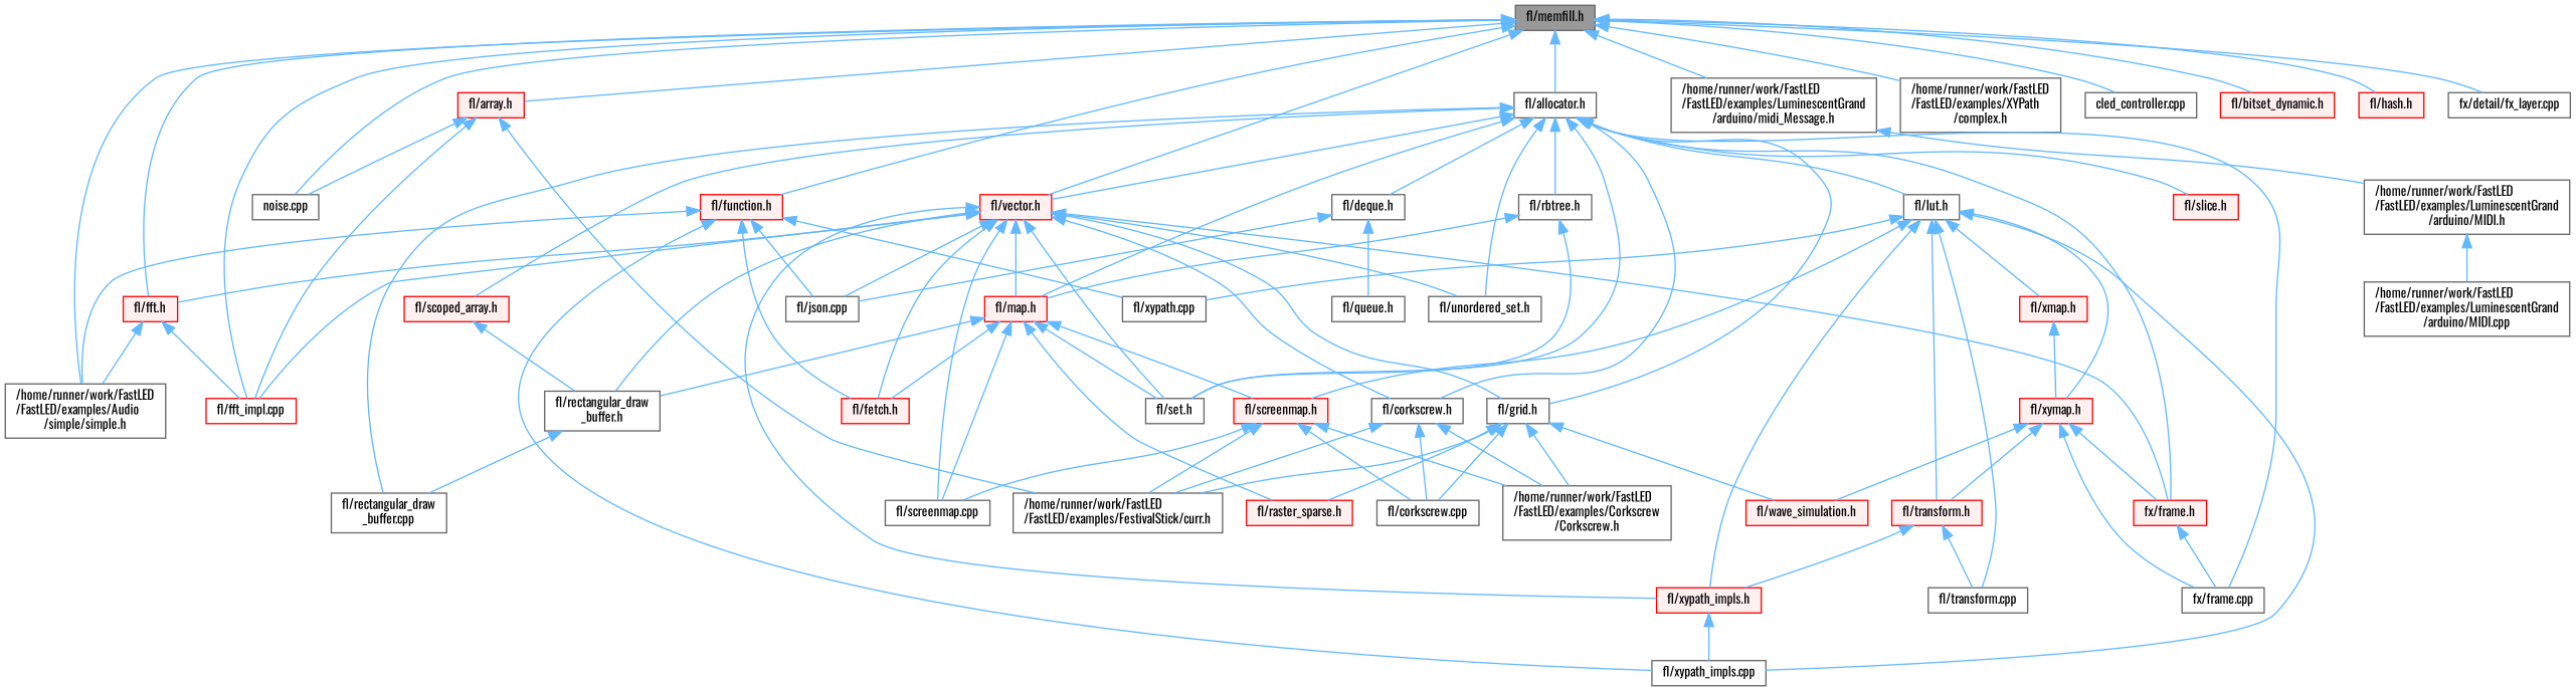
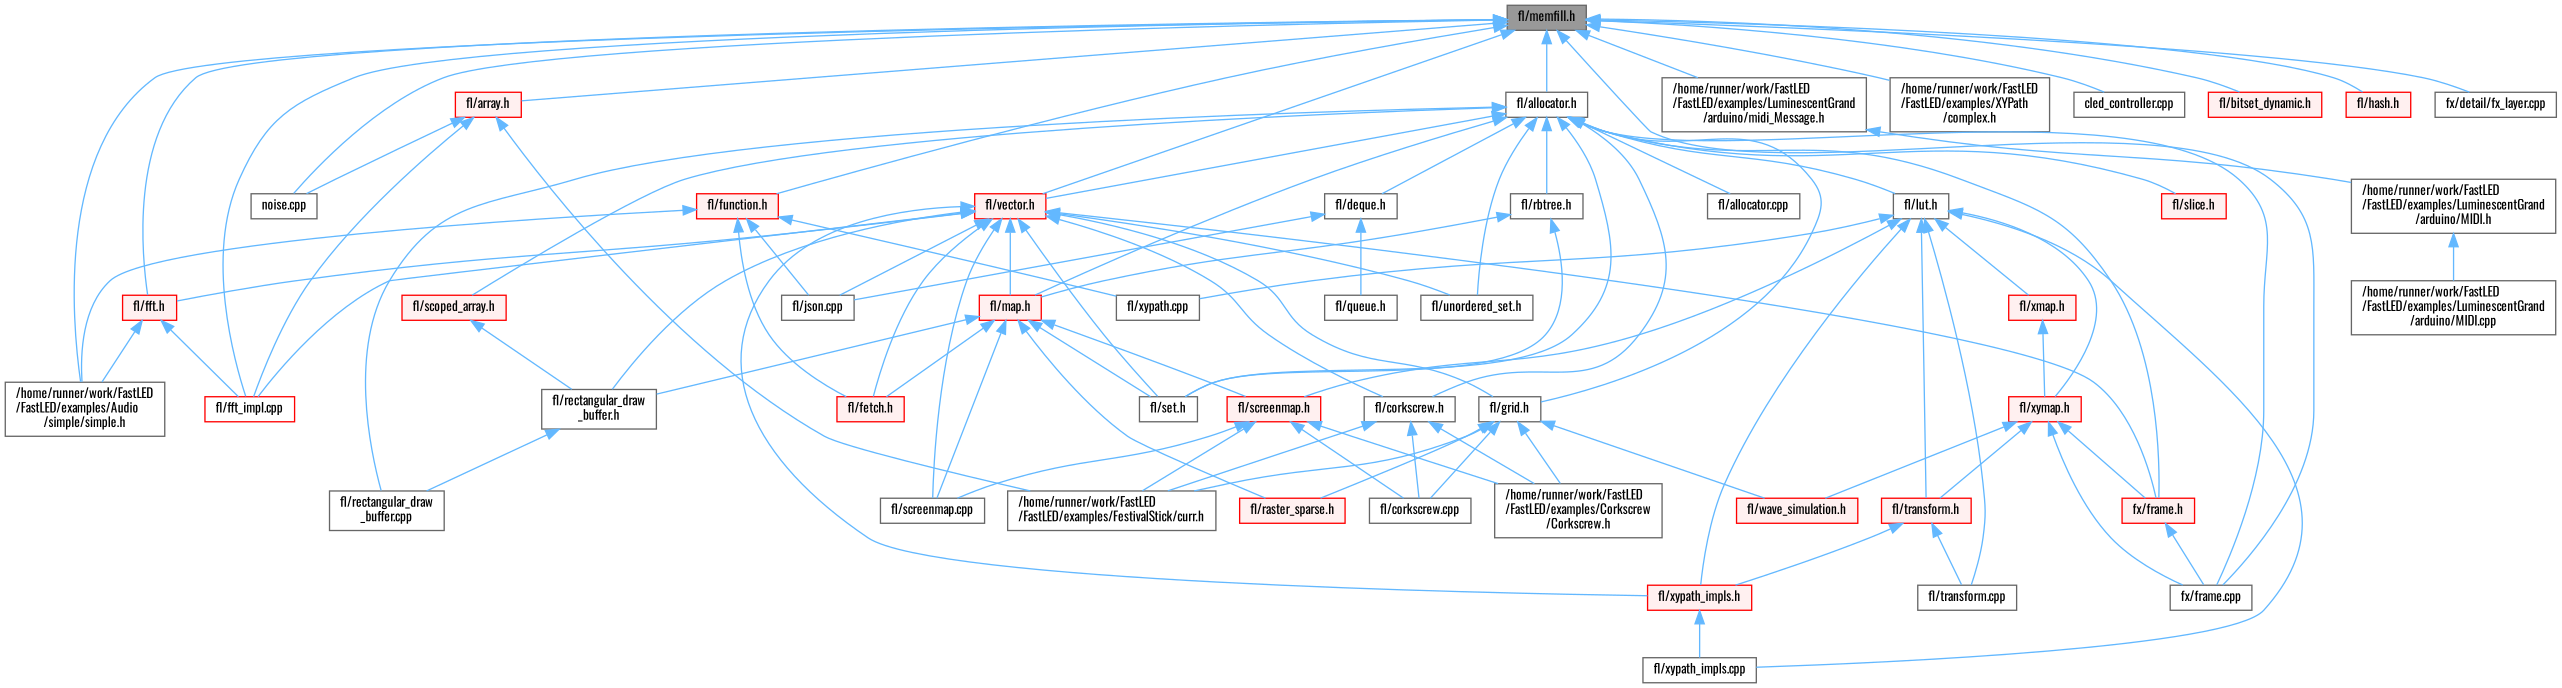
  digraph {
    fontname=Oswald
    node [color=grey40 fillcolor=white fontname=Oswald fontsize=10 shape=box style=filled]
    edge [color=steelblue1 dir=back fontname=Oswald fontsize=10 labelfontname=Helvetica labelfontsize=10 style=solid]
    n1 [color=gray40 fillcolor=grey60 fontcolor=black height=0.2 label="fl/memfill.h" width=0.4]
    n2 [height=0.2 label="/home/runner/work/FastLED\l/FastLED/examples/Audio\l/simple/simple.h" width=0.4]
    n3 [height=0.2 label="/home/runner/work/FastLED\l/FastLED/examples/LuminescentGrand\l/arduino/midi_Message.h" width=0.4]
    n4 [height=0.2 label="/home/runner/work/FastLED\l/FastLED/examples/XYPath\l/complex.h" width=0.4]
    n5 [height=0.2 label="cled_controller.cpp" width=0.4]
    n6 [height=0.2 label="fl/allocator.h" width=0.4]
    n7 [height=0.2 label="fx/frame.cpp" width=0.4]
    n8 [color=red fillcolor="#FFF0F0" height=0.2 label="fl/vector.h" width=0.4]
    n9 [color=red fillcolor="#FFF0F0" height=0.2 label="fl/fft.h" width=0.4]
    n10 [color=red height=0.2 label="fl/fft_impl.cpp" width=0.4]
    n11 [color=red fillcolor="#FFF0F0" height=0.2 label="fl/array.h" width=0.4]
    n12 [height=0.2 label="noise.cpp" width=0.4]
    n13 [color=red fillcolor="#FFF0F0" height=0.2 label="fl/bitset_dynamic.h" width=0.4]
    n14 [color=red fillcolor="#FFF0F0" height=0.2 label="fl/function.h" width=0.4]
    n15 [color=red fillcolor="#FFF0F0" height=0.2 label="fl/hash.h" width=0.4]
    n16 [height=0.2 label="fx/detail/fx_layer.cpp" width=0.4]
    n17 [height=0.2 label="/home/runner/work/FastLED\l/FastLED/examples/LuminescentGrand\l/arduino/MIDI.h" width=0.4]
+   n18 [height=0.2 label="fl/allocator.cpp" width=0.4]
    n19 [height=0.2 label="fl/corkscrew.h" width=0.4]
    n20 [height=0.2 label="fl/deque.h" width=0.4]
    n21 [height=0.2 label="fl/grid.h" width=0.4]
    n22 [height=0.2 label="fl/lut.h" width=0.4]
    n23 [color=red fillcolor="#FFF0F0" height=0.2 label="fx/frame.h" width=0.4]
    n24 [color=red fillcolor="#FFF0F0" height=0.2 label="fl/map.h" width=0.4]
    n25 [height=0.2 label="fl/rectangular_draw\l_buffer.cpp" width=0.4]
    n26 [height=0.2 label="fl/set.h" width=0.4]
    n27 [height=0.2 label="fl/rbtree.h" width=0.4]
    n28 [color=red fillcolor="#FFF0F0" height=0.2 label="fl/scoped_array.h" width=0.4]
    n29 [color=red fillcolor="#FFF0F0" height=0.2 label="fl/slice.h" width=0.4]
    n30 [height=0.2 label="fl/unordered_set.h" width=0.4]
    n31 [height=0.2 label="fl/json.cpp" width=0.4]
    n32 [color=red fillcolor="#FFF0F0" height=0.2 label="fl/xypath_impls.h" width=0.4]
    n33 [height=0.2 label="fl/screenmap.cpp" width=0.4]
    n34 [color=red fillcolor="#FFF0F0" height=0.2 label="fl/fetch.h" width=0.4]
    n35 [height=0.2 label="fl/rectangular_draw\l_buffer.h" width=0.4]
    n36 [height=0.2 label="/home/runner/work/FastLED\l/FastLED/examples/FestivalStick/curr.h" width=0.4]
    n37 [height=0.2 label="fl/xypath_impls.cpp" width=0.4]
    n38 [height=0.2 label="fl/xypath.cpp" width=0.4]
    n39 [height=0.2 label="/home/runner/work/FastLED\l/FastLED/examples/LuminescentGrand\l/arduino/MIDI.cpp" width=0.4]
    n40 [height=0.2 label="/home/runner/work/FastLED\l/FastLED/examples/Corkscrew\l/Corkscrew.h" width=0.4]
    n41 [height=0.2 label="fl/corkscrew.cpp" width=0.4]
    n42 [height=0.2 label="fl/queue.h" width=0.4]
    n43 [color=red fillcolor="#FFF0F0" height=0.2 label="fl/raster_sparse.h" width=0.4]
    n44 [color=red fillcolor="#FFF0F0" height=0.2 label="fl/wave_simulation.h" width=0.4]
    n45 [color=red fillcolor="#FFF0F0" height=0.2 label="fl/screenmap.h" width=0.4]
    n46 [height=0.2 label="fl/transform.cpp" width=0.4]
    n47 [color=red fillcolor="#FFF0F0" height=0.2 label="fl/transform.h" width=0.4]
    n48 [color=red fillcolor="#FFF0F0" height=0.2 label="fl/xmap.h" width=0.4]
    n49 [color=red fillcolor="#FFF0F0" height=0.2 label="fl/xymap.h" width=0.4]
    n1 -> n2
    n1 -> n3
    n1 -> n4
    n1 -> n5
    n1 -> n6
+   n1 -> n7
    n1 -> n8
    n1 -> n9
    n1 -> n10
    n1 -> n11
    n1 -> n12
    n1 -> n13
    n1 -> n14
    n1 -> n15
    n1 -> n16
    n3 -> n17
    n6 -> n7
    n6 -> n8
+   n6 -> n18
    n6 -> n19
    n6 -> n20
    n6 -> n21
    n6 -> n22
    n6 -> n23
    n6 -> n24
    n6 -> n25
    n6 -> n26
    n6 -> n27
    n6 -> n28
    n6 -> n29
    n6 -> n30
    n8 -> n9
    n8 -> n10
    n8 -> n19
    n8 -> n21
    n8 -> n23
    n8 -> n24
    n8 -> n26
    n8 -> n30
    n8 -> n31
    n8 -> n32
    n8 -> n33
    n8 -> n34
    n8 -> n35
    n9 -> n2
    n9 -> n10
    n11 -> n10
    n11 -> n12
    n11 -> n36
    n14 -> n2
    n14 -> n31
    n14 -> n34
-   n14 -> n37
    n14 -> n38
    n17 -> n39
    n19 -> n36
    n19 -> n40
    n19 -> n41
    n20 -> n31
    n20 -> n42
    n21 -> n36
    n21 -> n40
    n21 -> n41
    n21 -> n43
    n21 -> n44
    n22 -> n32
    n22 -> n37
    n22 -> n38
    n22 -> n45
    n22 -> n46
    n22 -> n47
    n22 -> n48
    n22 -> n49
    n23 -> n7
    n24 -> n26
    n24 -> n33
    n24 -> n34
    n24 -> n35
    n24 -> n43
    n24 -> n45
    n27 -> n24
    n27 -> n26
    n28 -> n35
    n32 -> n37
    n35 -> n25
    n45 -> n33
    n45 -> n36
    n45 -> n40
    n45 -> n41
    n47 -> n32
    n47 -> n46
    n48 -> n49
    n49 -> n7
    n49 -> n23
    n49 -> n44
    n49 -> n47
  }
